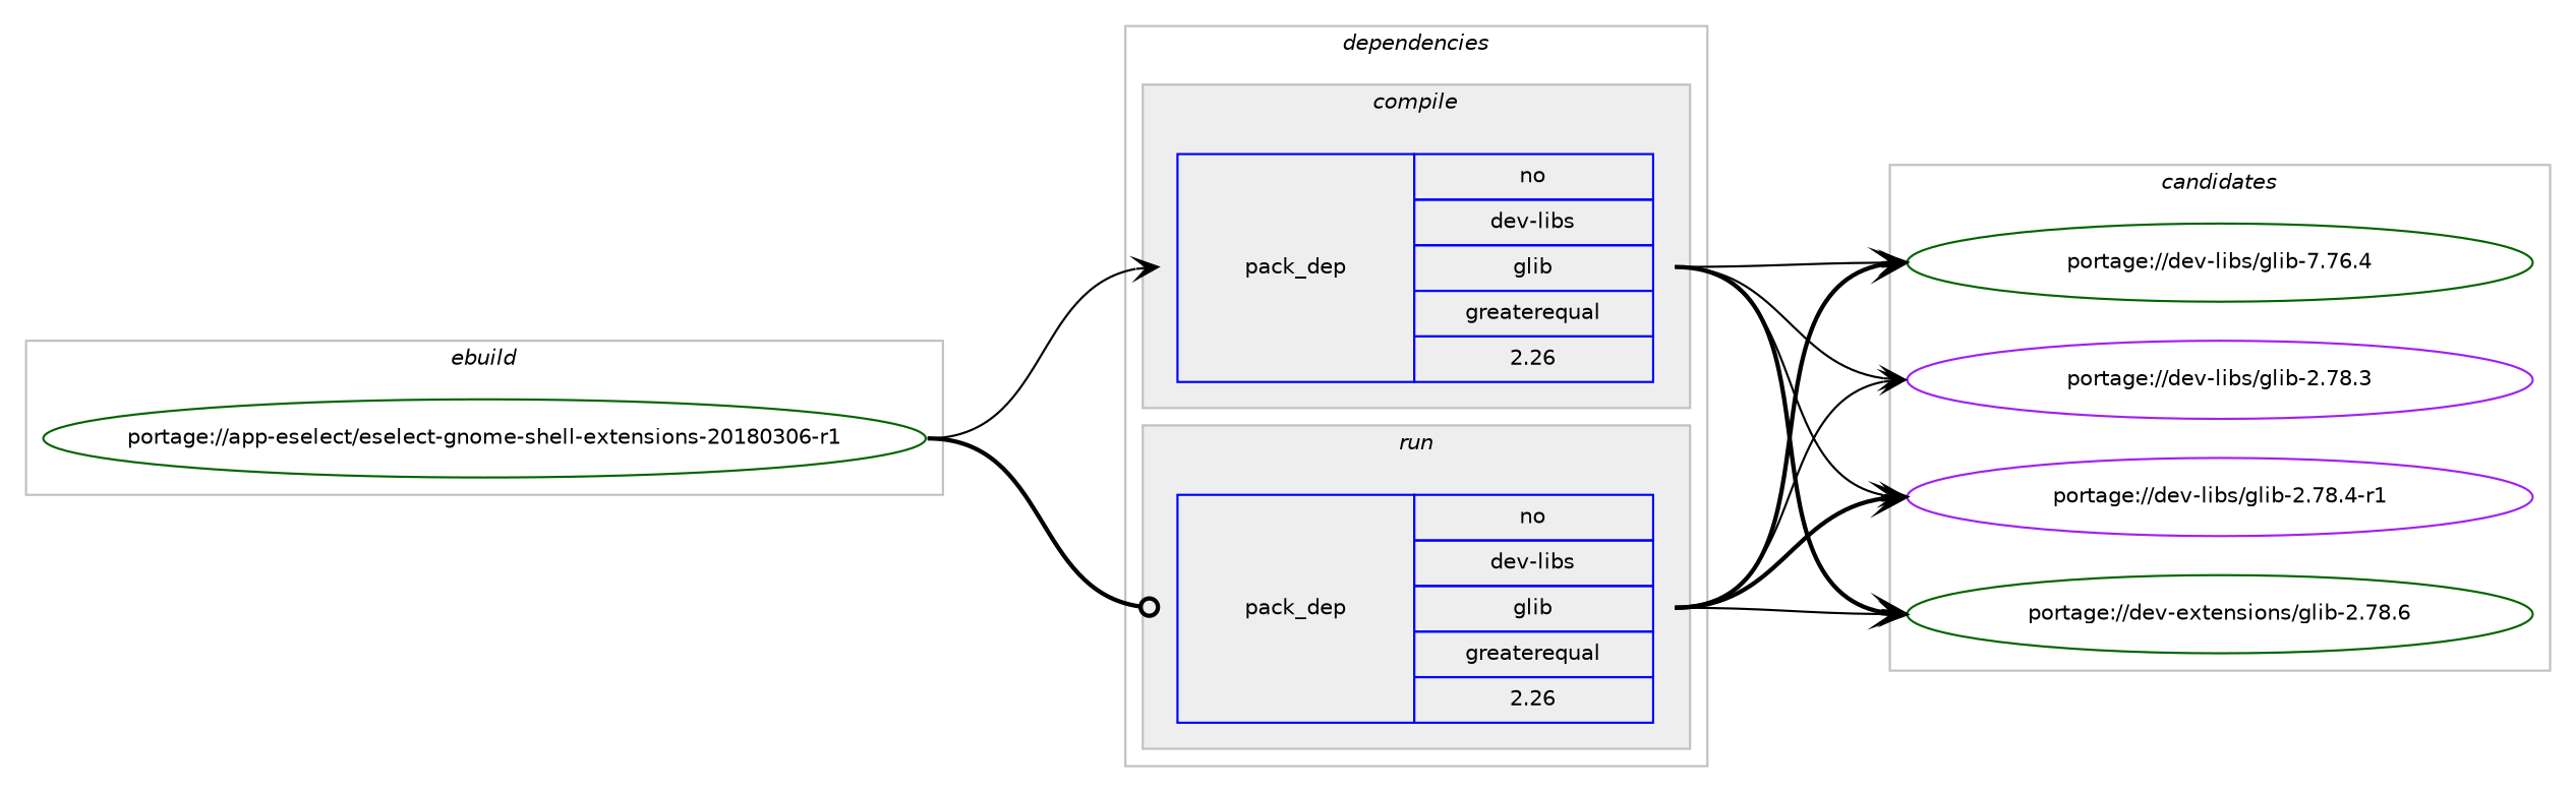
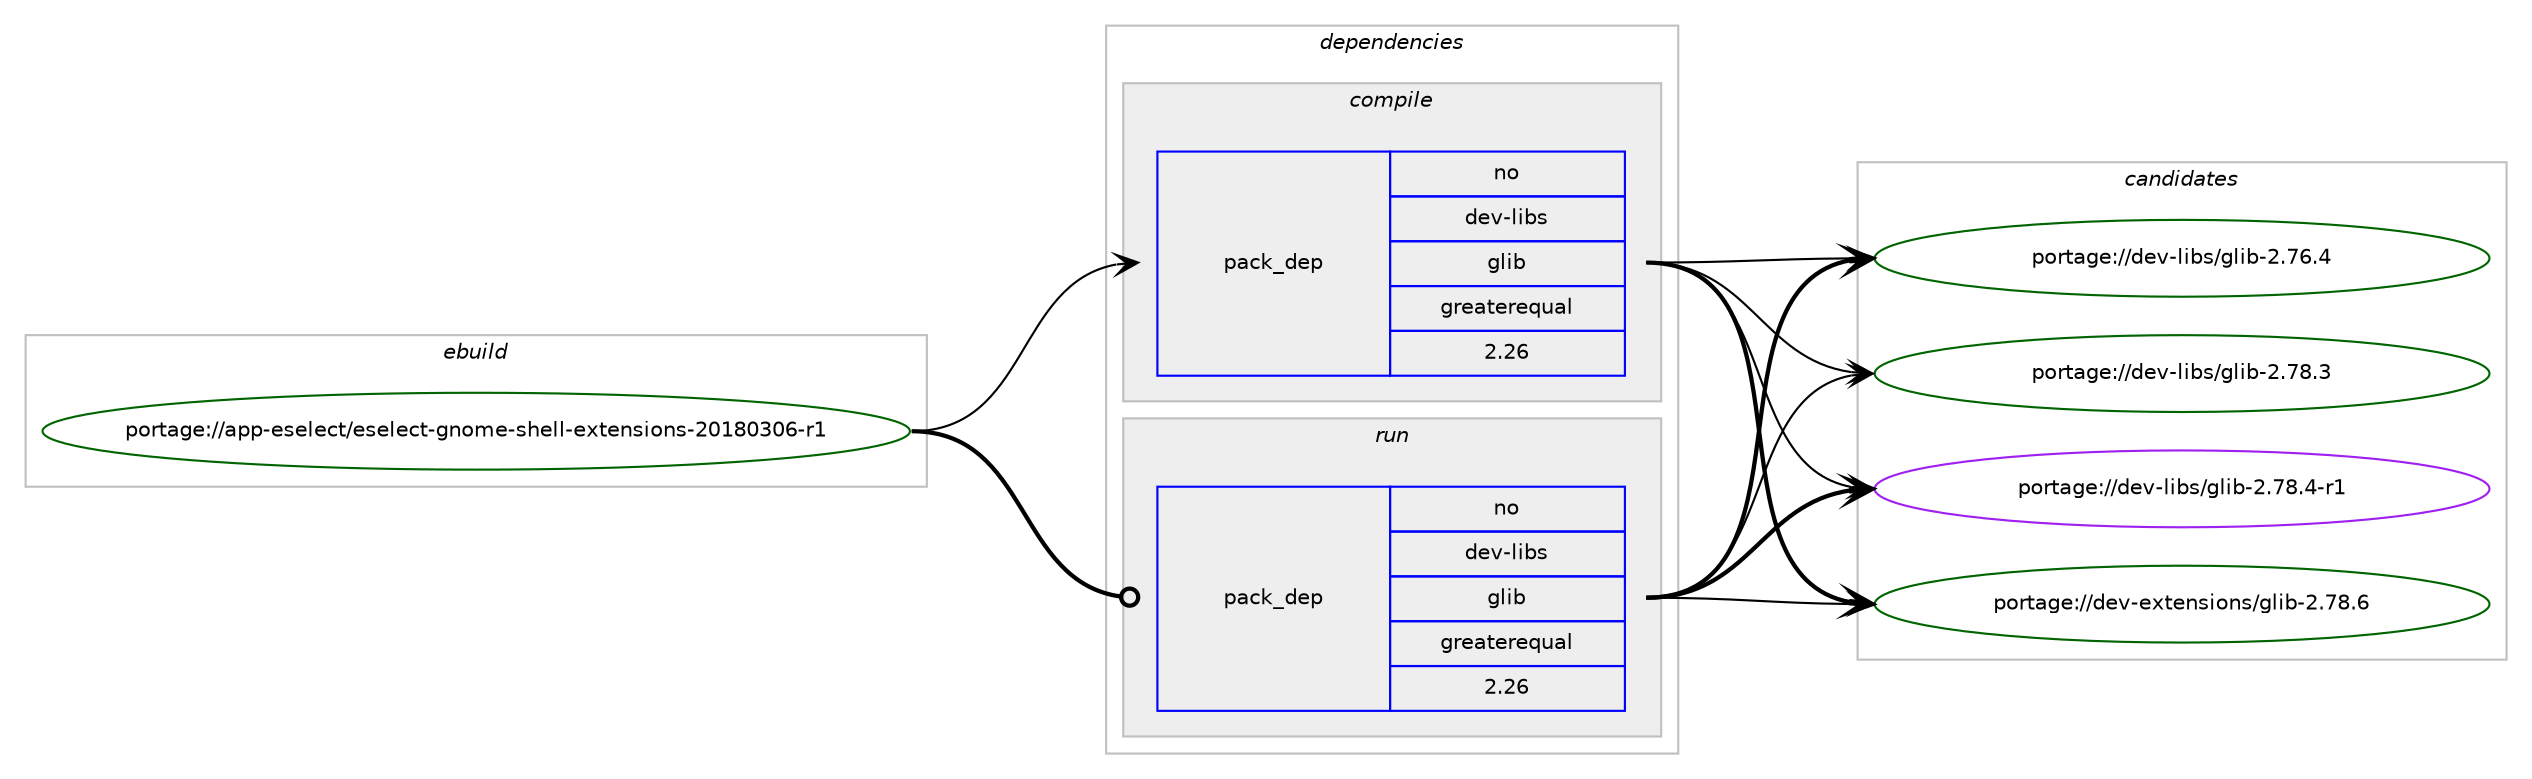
  digraph {
    compound=true
    concentrate=true
    fontname=Helvetica
    fontsize=10
    newrank=true
    rankdir=LR
    ranksep=1.5
    node [color=darkgreen fontname=Helvetica fontsize=10]
    edge [arrowhead=vee headport=w style=solid tailport=e weight=100]
    n1 [label="portage://app-eselect/eselect-gnome-shell-extensions-20180306-r1" width=4]
    n2 [color=blue label=<<TABLE BORDER="0" CELLBORDER="1" CELLSPACING="0" CELLPADDING="4" WIDTH="220"><TR><TD ROWSPAN="6" CELLPADDING="30">pack_dep</TD></TR><TR><TD WIDTH="110">no</TD></TR><TR><TD>dev-libs</TD></TR><TR><TD>glib</TD></TR><TR><TD>greaterequal</TD></TR><TR><TD>2.26</TD></TR></TABLE>> shape=none]
    n3 [color=blue label=<<TABLE BORDER="0" CELLBORDER="1" CELLSPACING="0" CELLPADDING="4" WIDTH="220"><TR><TD ROWSPAN="6" CELLPADDING="30">pack_dep</TD></TR><TR><TD WIDTH="110">no</TD></TR><TR><TD>dev-libs</TD></TR><TR><TD>glib</TD></TR><TR><TD>greaterequal</TD></TR><TR><TD>2.26</TD></TR></TABLE>> shape=none]
-   n4 [label="portage://dev-libs/glib-7.76.4" width=4]
-   n5 [color=purple label="portage://dev-libs/glib-2.78.3" width=4]
+   n4 [label="portage://dev-libs/glib-2.76.4" width=4]
+   n5 [label="portage://dev-libs/glib-2.78.3" width=4]
    n6 [color=purple label="portage://dev-libs/glib-2.78.4-r1" width=4]
    n7 [label="portage://dev-extensions/glib-2.78.6" width=4]
    subgraph cluster_1 {
      color=gray
      label=<<i>ebuild</i>>
      rank=same
      n1
    }
    subgraph cluster_2 {
      color=gray
      label=<<i>dependencies</i>>
      subgraph cluster_3 {
        color=gray
        fillcolor="#eeeeee"
        label=<<i>compile</i>>
        style=filled
        subgraph sub_4 {
          color=gray
          fillcolor="#eeeeee"
          label=<<i>compile</i>>
          style=filled
          n2
        }
      }
      subgraph cluster_5 {
        color=gray
        fillcolor="#eeeeee"
        label=<<i>compile and run</i>>
        style=filled
      }
      subgraph cluster_6 {
        color=gray
        fillcolor="#eeeeee"
        label=<<i>run</i>>
        style=filled
        subgraph sub_7 {
          color=gray
          fillcolor="#eeeeee"
          label=<<i>run</i>>
          style=filled
          n3
        }
      }
    }
    subgraph cluster_8 {
      color=gray
      label=<<i>candidates</i>>
      rank=same
      subgraph sub_9 {
        color=black
        label=<<i>candidates</i>>
        nodesep=1
        rank=same
        n4
        n5
        n6
        n7
      }
      subgraph sub_10 {
        color=black
        label=<<i>candidates</i>>
        nodesep=1
        rank=same
        n4
        n5
        n6
        n7
      }
    }
    n1 -> n2 [weight=20]
    n1 -> n3 [arrowhead=odot style=bold weight=20]
    n2 -> n4
    n2 -> n5
    n2 -> n6
    n2 -> n7 [style=bold]
    n3 -> n4 [style=bold]
    n3 -> n5
    n3 -> n6 [style=bold]
    n3 -> n7
  }
